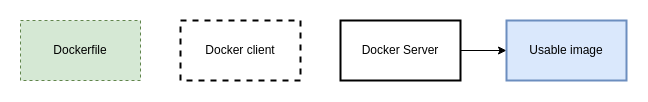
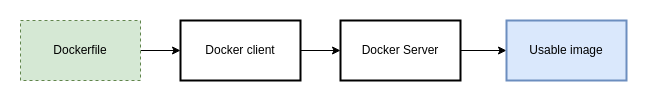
  <mxCell id="0" />
  <mxCell id="1" parent="0" />
+ <mxCell id="2" value="" style="edgeStyle=orthogonalEdgeStyle;rounded=0;orthogonalLoop=1;jettySize=auto;html=1;" edge="1" parent="1" source="3" target="5"><mxGeometry relative="1" as="geometry" /></mxCell>
  <mxCell id="3" value="Dockerfile" style="rounded=0;whiteSpace=wrap;html=1;fillColor=#d5e8d4;strokeColor=#60854C;dashed=1;" vertex="1" parent="1"><mxGeometry x="20" y="20" width="120" height="60" as="geometry" /></mxCell>
- <mxCell id="5" value="Docker client" style="rounded=0;whiteSpace=wrap;html=1;strokeWidth=2;dashed=1;" vertex="1" parent="1"><mxGeometry x="180" y="20" width="120" height="60" as="geometry" /></mxCell>
+ <mxCell id="4" value="" style="edgeStyle=orthogonalEdgeStyle;rounded=0;orthogonalLoop=1;jettySize=auto;html=1;" edge="1" parent="1" source="5" target="7"><mxGeometry relative="1" as="geometry" /></mxCell>
+ <mxCell id="5" value="Docker client" style="rounded=0;whiteSpace=wrap;html=1;strokeWidth=2;" vertex="1" parent="1"><mxGeometry x="180" y="20" width="120" height="60" as="geometry" /></mxCell>
  <mxCell id="6" value="" style="edgeStyle=orthogonalEdgeStyle;rounded=0;orthogonalLoop=1;jettySize=auto;html=1;" edge="1" parent="1" source="7" target="8"><mxGeometry relative="1" as="geometry" /></mxCell>
  <mxCell id="7" value="Docker Server" style="rounded=0;whiteSpace=wrap;html=1;strokeWidth=2;" vertex="1" parent="1"><mxGeometry x="340" y="20" width="120" height="60" as="geometry" /></mxCell>
  <mxCell id="8" value="Usable image" style="rounded=0;whiteSpace=wrap;html=1;strokeColor=#6c8ebf;strokeWidth=2;fillColor=#dae8fc;" vertex="1" parent="1"><mxGeometry x="506" y="20" width="120" height="60" as="geometry" /></mxCell>
